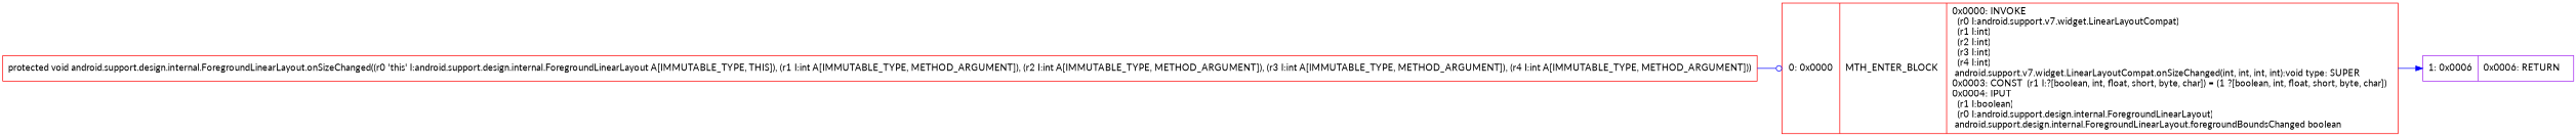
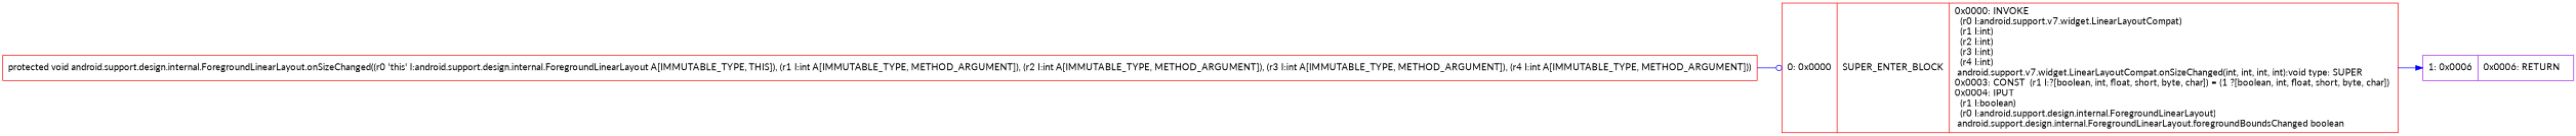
  digraph {
    rankdir=LR
    fontname=Lato
    node [shape=record color=red fontname=Lato]
    edge [color=blue fontname=Lato]
-   n1 [label="{0\:\ 0x0000|MTH_ENTER_BLOCK\l|0x0000: INVOKE  \l  (r0 I:android.support.v7.widget.LinearLayoutCompat)\l  (r1 I:int)\l  (r2 I:int)\l  (r3 I:int)\l  (r4 I:int)\l android.support.v7.widget.LinearLayoutCompat.onSizeChanged(int, int, int, int):void type: SUPER \l0x0003: CONST  (r1 I:?[boolean, int, float, short, byte, char]) = (1 ?[boolean, int, float, short, byte, char]) \l0x0004: IPUT  \l  (r1 I:boolean)\l  (r0 I:android.support.design.internal.ForegroundLinearLayout)\l android.support.design.internal.ForegroundLinearLayout.foregroundBoundsChanged boolean \l}"]
+   n1 [label="{0\:\ 0x0000|SUPER_ENTER_BLOCK\l|0x0000: INVOKE  \l  (r0 I:android.support.v7.widget.LinearLayoutCompat)\l  (r1 I:int)\l  (r2 I:int)\l  (r3 I:int)\l  (r4 I:int)\l android.support.v7.widget.LinearLayoutCompat.onSizeChanged(int, int, int, int):void type: SUPER \l0x0003: CONST  (r1 I:?[boolean, int, float, short, byte, char]) = (1 ?[boolean, int, float, short, byte, char]) \l0x0004: IPUT  \l  (r1 I:boolean)\l  (r0 I:android.support.design.internal.ForegroundLinearLayout)\l android.support.design.internal.ForegroundLinearLayout.foregroundBoundsChanged boolean \l}"]
    n2 [label="{1\:\ 0x0006|0x0006: RETURN   \l}" color=purple]
    n3 [label="{protected void android.support.design.internal.ForegroundLinearLayout.onSizeChanged((r0 'this' I:android.support.design.internal.ForegroundLinearLayout A[IMMUTABLE_TYPE, THIS]), (r1 I:int A[IMMUTABLE_TYPE, METHOD_ARGUMENT]), (r2 I:int A[IMMUTABLE_TYPE, METHOD_ARGUMENT]), (r3 I:int A[IMMUTABLE_TYPE, METHOD_ARGUMENT]), (r4 I:int A[IMMUTABLE_TYPE, METHOD_ARGUMENT])) }"]
    n1 -> n2 [arrowhead=normal]
    n3 -> n1 [arrowhead=odot]
  }
